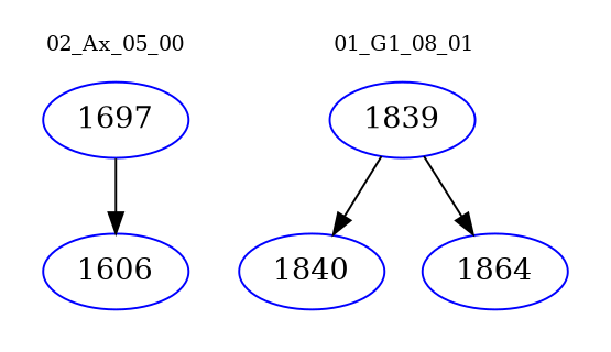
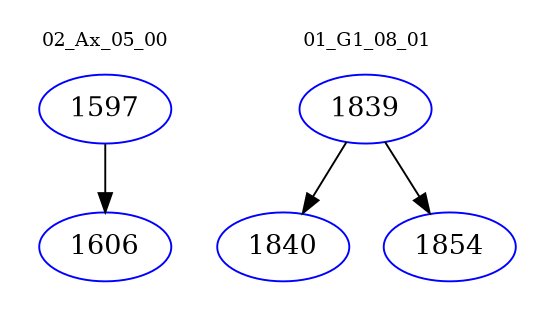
  digraph {
    node [color=blue]
    edge [color=black]
-   n1 [label=1697]
+   n1 [label=1597]
    n2 [label=1606]
    n3 [label=1839]
    n4 [label=1840]
-   n5 [label=1864]
+   n5 [label=1854]
    subgraph cluster_1 {
      color=white
      fontsize=10
      label="02_Ax_05_00"
      n1
      n2
    }
    subgraph cluster_2 {
      color=white
      fontsize=10
      label="01_G1_08_01"
      n3
      n4
      n5
    }
    n1 -> n2
    n3 -> n4
    n3 -> n5
  }
